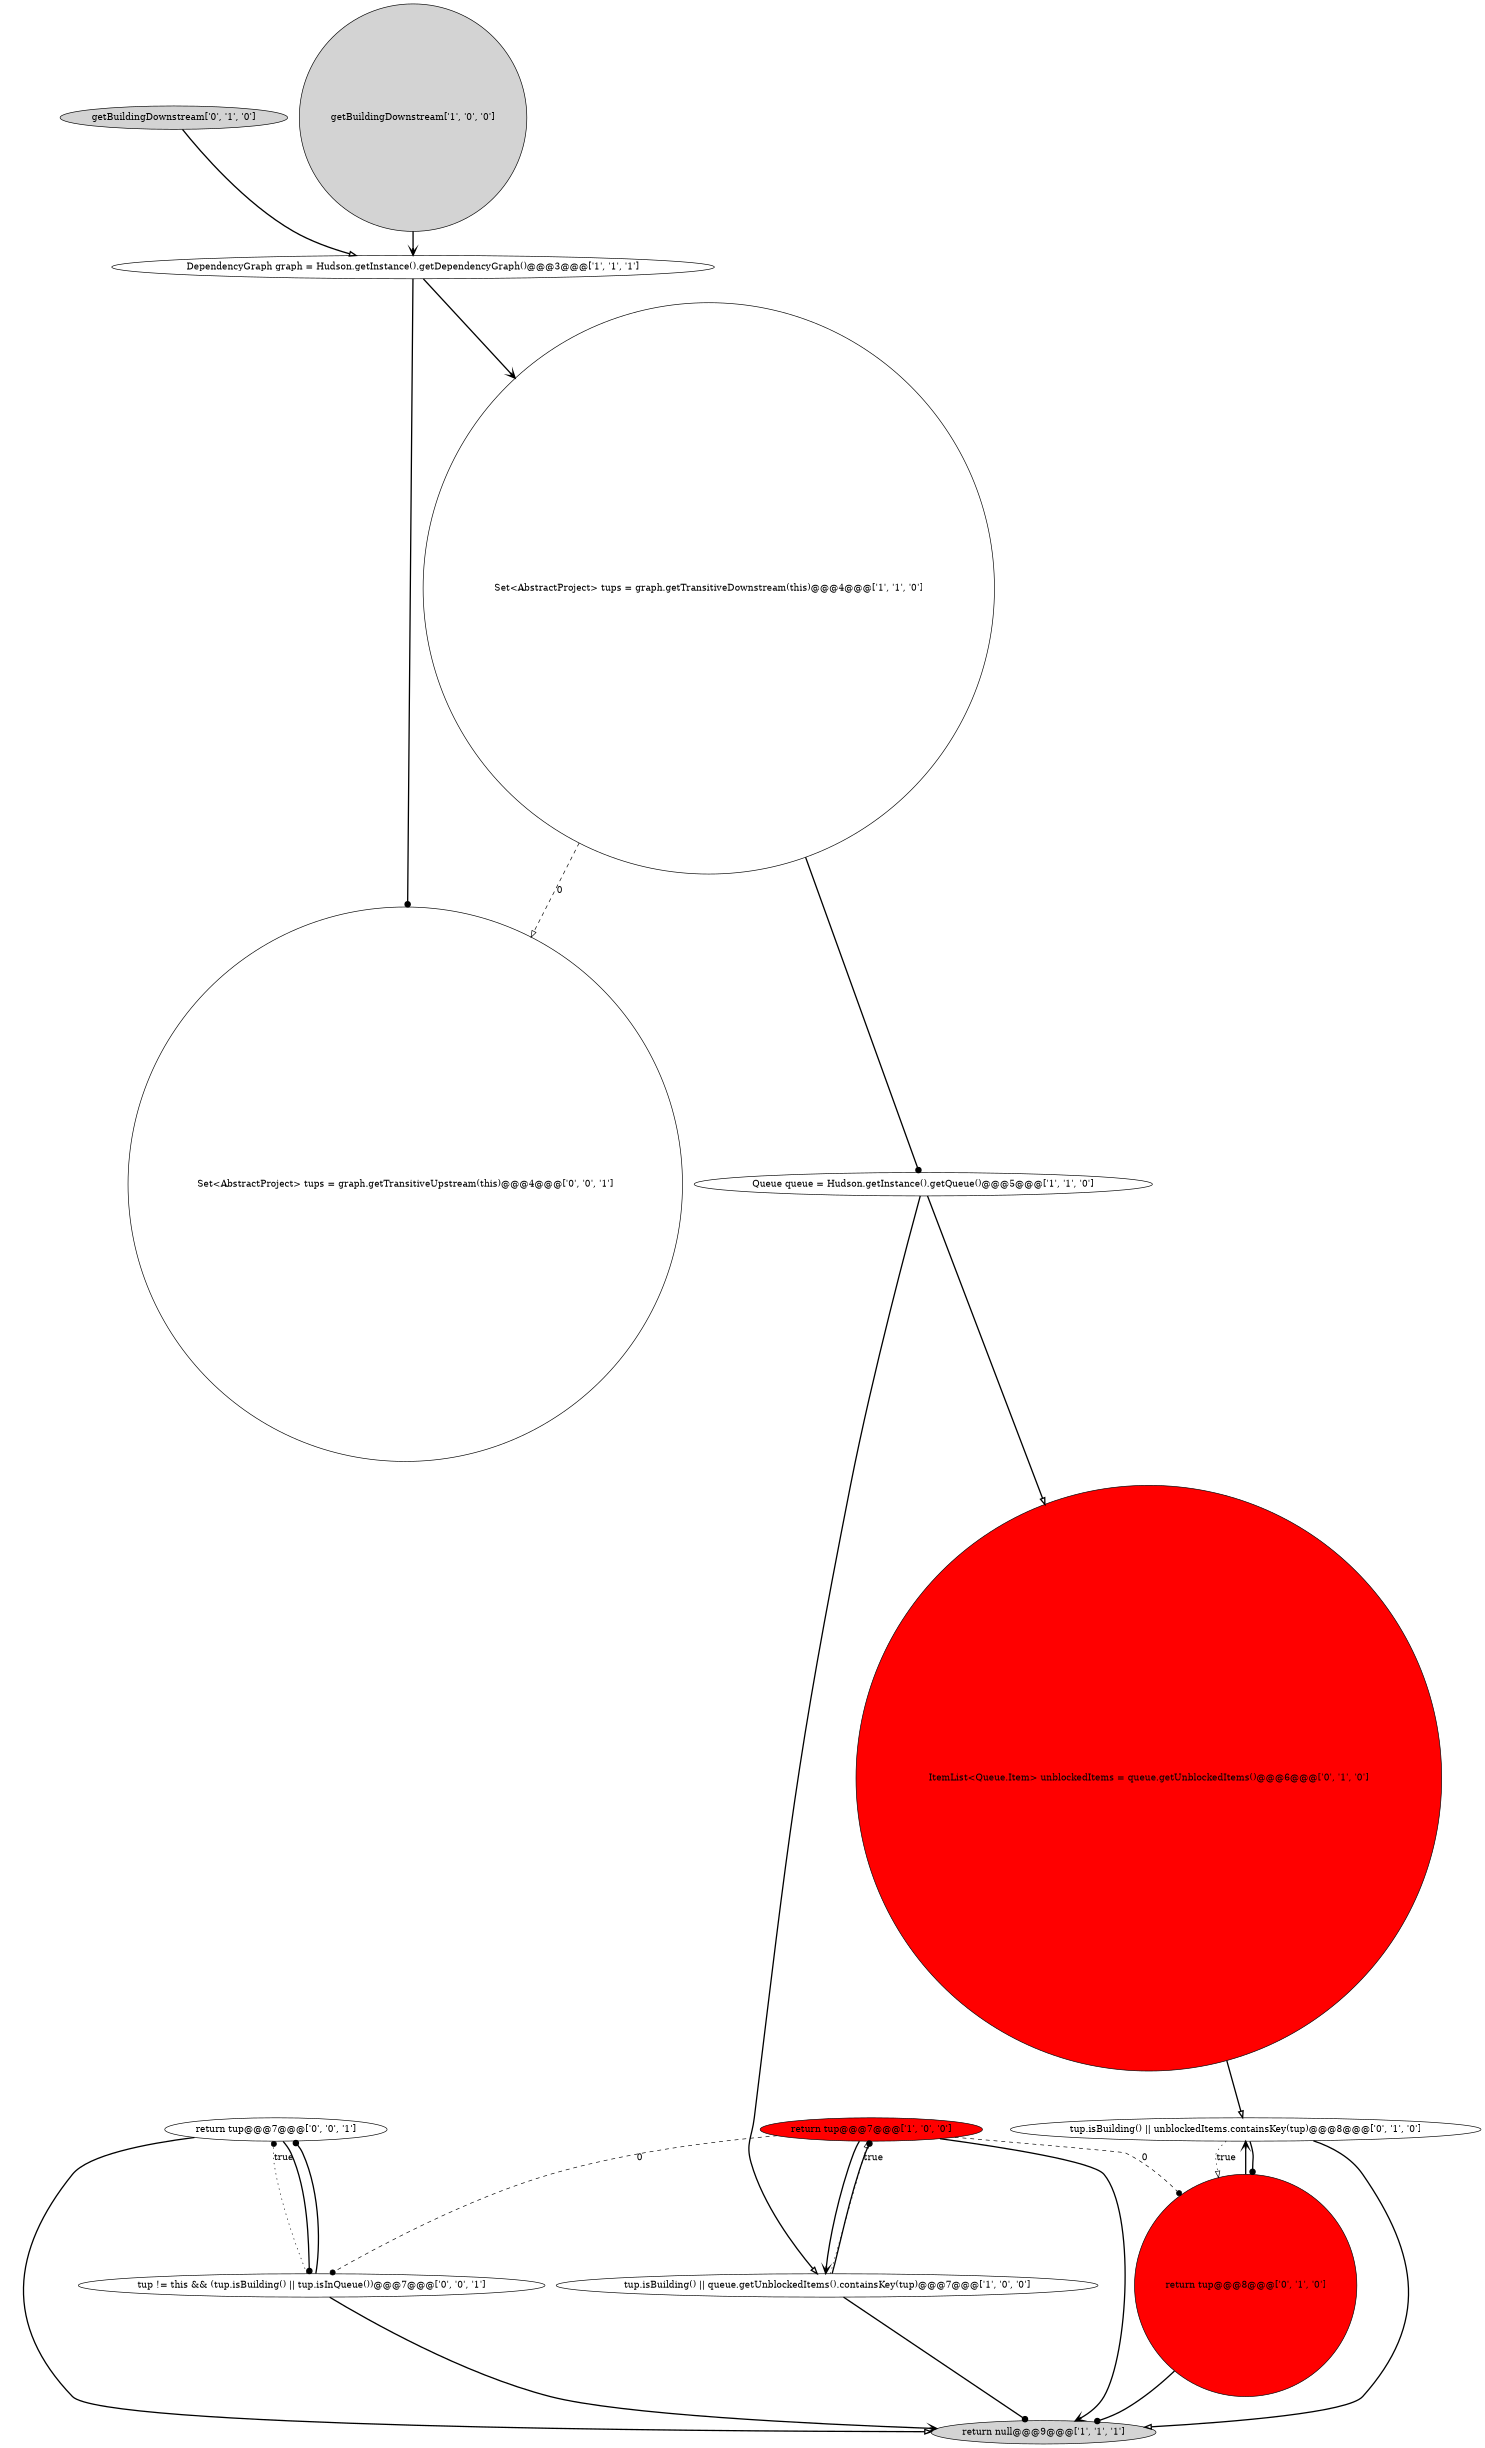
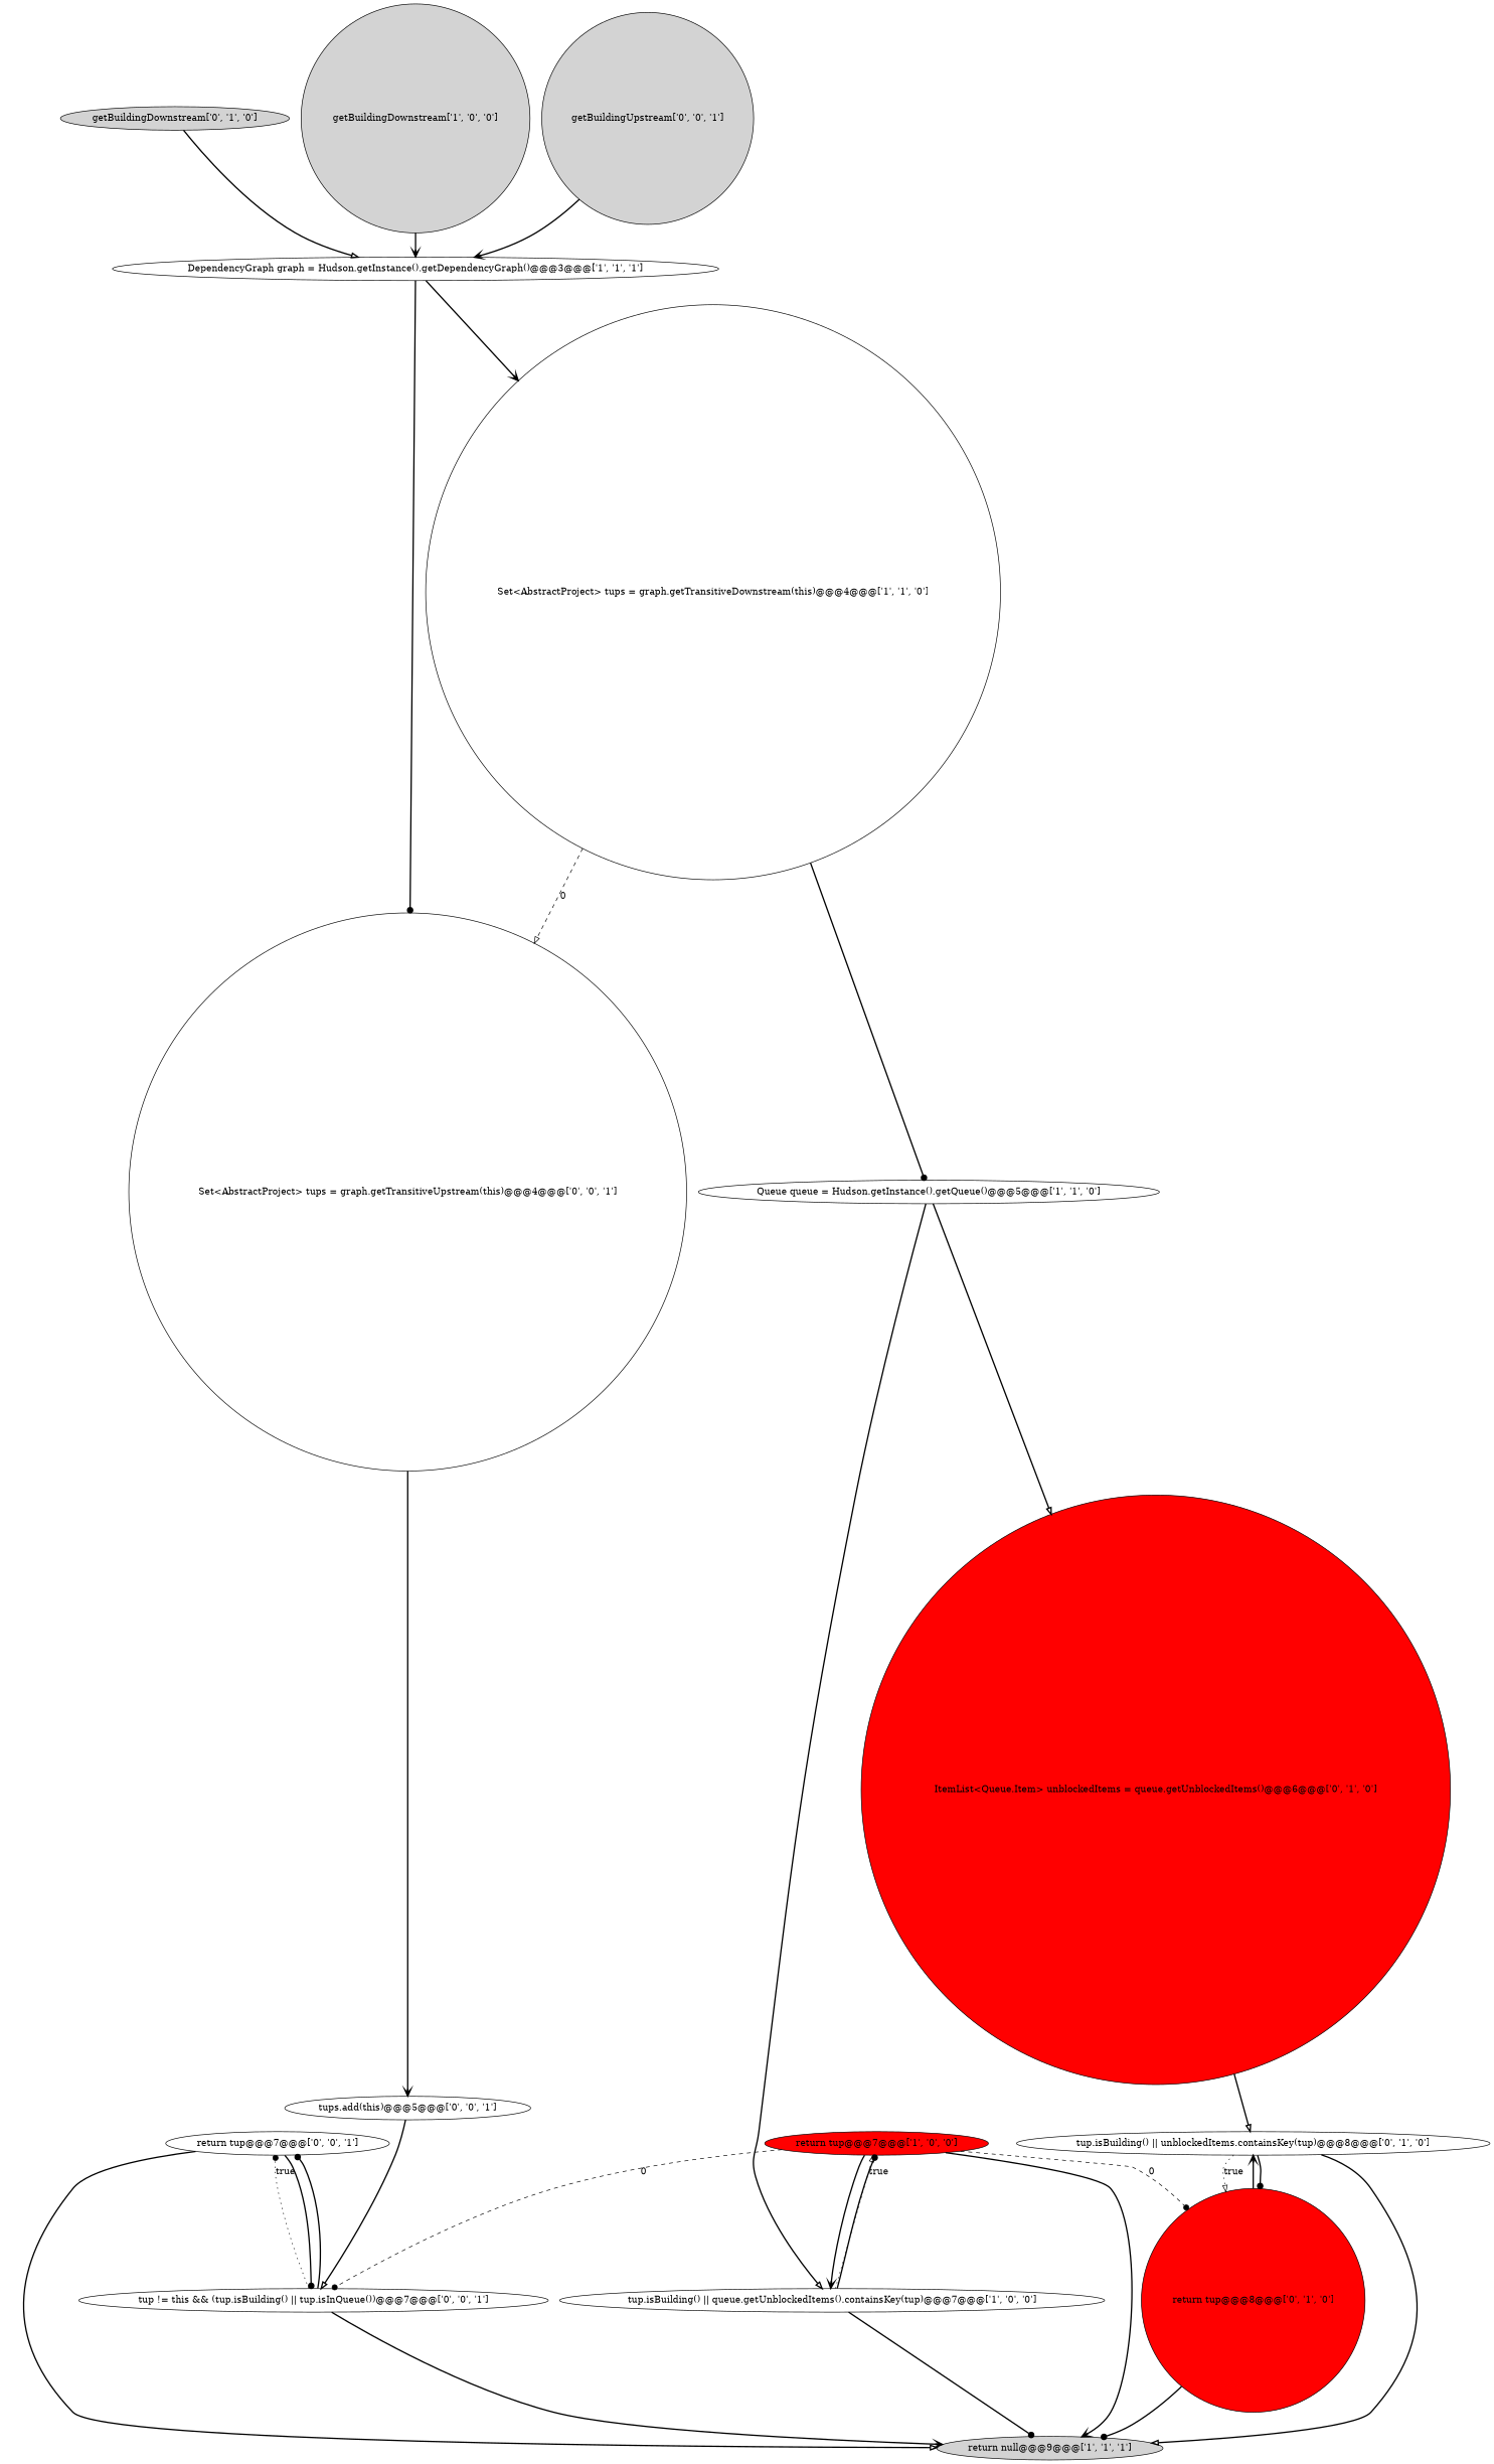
  digraph {
    node [fillcolor=white shape=ellipse style=filled]
    edge [arrowhead=dot style=bold]
    n1 [label="return tup@@@7@@@['0', '0', '1']"]
    n2 [label="tup != this && (tup.isBuilding() || tup.isInQueue())@@@7@@@['0', '0', '1']"]
    n3 [fillcolor=lightgray label="return null@@@9@@@['1', '1', '1']"]
    n4 [fillcolor=red label="ItemList<Queue.Item> unblockedItems = queue.getUnblockedItems()@@@6@@@['0', '1', '0']" shape=circle]
    n5 [label="tup.isBuilding() || unblockedItems.containsKey(tup)@@@8@@@['0', '1', '0']"]
    n6 [fillcolor=red label="return tup@@@8@@@['0', '1', '0']" shape=circle]
    n7 [label="tup.isBuilding() || queue.getUnblockedItems().containsKey(tup)@@@7@@@['1', '0', '0']"]
    n8 [fillcolor=red label="return tup@@@7@@@['1', '0', '0']"]
    n9 [label="DependencyGraph graph = Hudson.getInstance().getDependencyGraph()@@@3@@@['1', '1', '1']"]
    n10 [label="Set<AbstractProject> tups = graph.getTransitiveUpstream(this)@@@4@@@['0', '0', '1']" shape=circle]
    n11 [label="Set<AbstractProject> tups = graph.getTransitiveDownstream(this)@@@4@@@['1', '1', '0']" shape=circle]
+   n12 [label="tups.add(this)@@@5@@@['0', '0', '1']"]
    n13 [label="Queue queue = Hudson.getInstance().getQueue()@@@5@@@['1', '1', '0']"]
    n14 [fillcolor=lightgray label="getBuildingDownstream['0', '1', '0']"]
    n15 [fillcolor=lightgray label="getBuildingDownstream['1', '0', '0']" shape=circle]
+   n16 [fillcolor=lightgray label="getBuildingUpstream['0', '0', '1']" shape=circle]
    n1 -> n2
    n1 -> n3 [arrowhead=onormal]
    n2 -> n1
    n2 -> n1 [label=true style=dotted]
    n2 -> n3 [arrowhead=vee]
    n4 -> n5 [arrowhead=onormal]
    n5 -> n3 [arrowhead=onormal]
    n5 -> n6
    n5 -> n6 [arrowhead=onormal label=true style=dotted]
    n6 -> n3
    n6 -> n5 [arrowhead=vee]
    n7 -> n3
    n7 -> n8
    n7 -> n8 [arrowhead=onormal label=true style=dotted]
    n8 -> n2 [label=0 style=dashed]
    n8 -> n3 [arrowhead=vee]
    n8 -> n6 [label=0 style=dashed]
    n8 -> n7 [arrowhead=vee]
    n9 -> n10
    n9 -> n11 [arrowhead=vee]
+   n10 -> n12 [arrowhead=vee]
    n11 -> n10 [arrowhead=onormal label=0 style=dashed]
    n11 -> n13
+   n12 -> n2 [arrowhead=onormal]
    n13 -> n4 [arrowhead=onormal]
    n13 -> n7 [arrowhead=onormal]
    n14 -> n9 [arrowhead=onormal]
    n15 -> n9 [arrowhead=vee]
+   n16 -> n9 [arrowhead=vee]
  }
